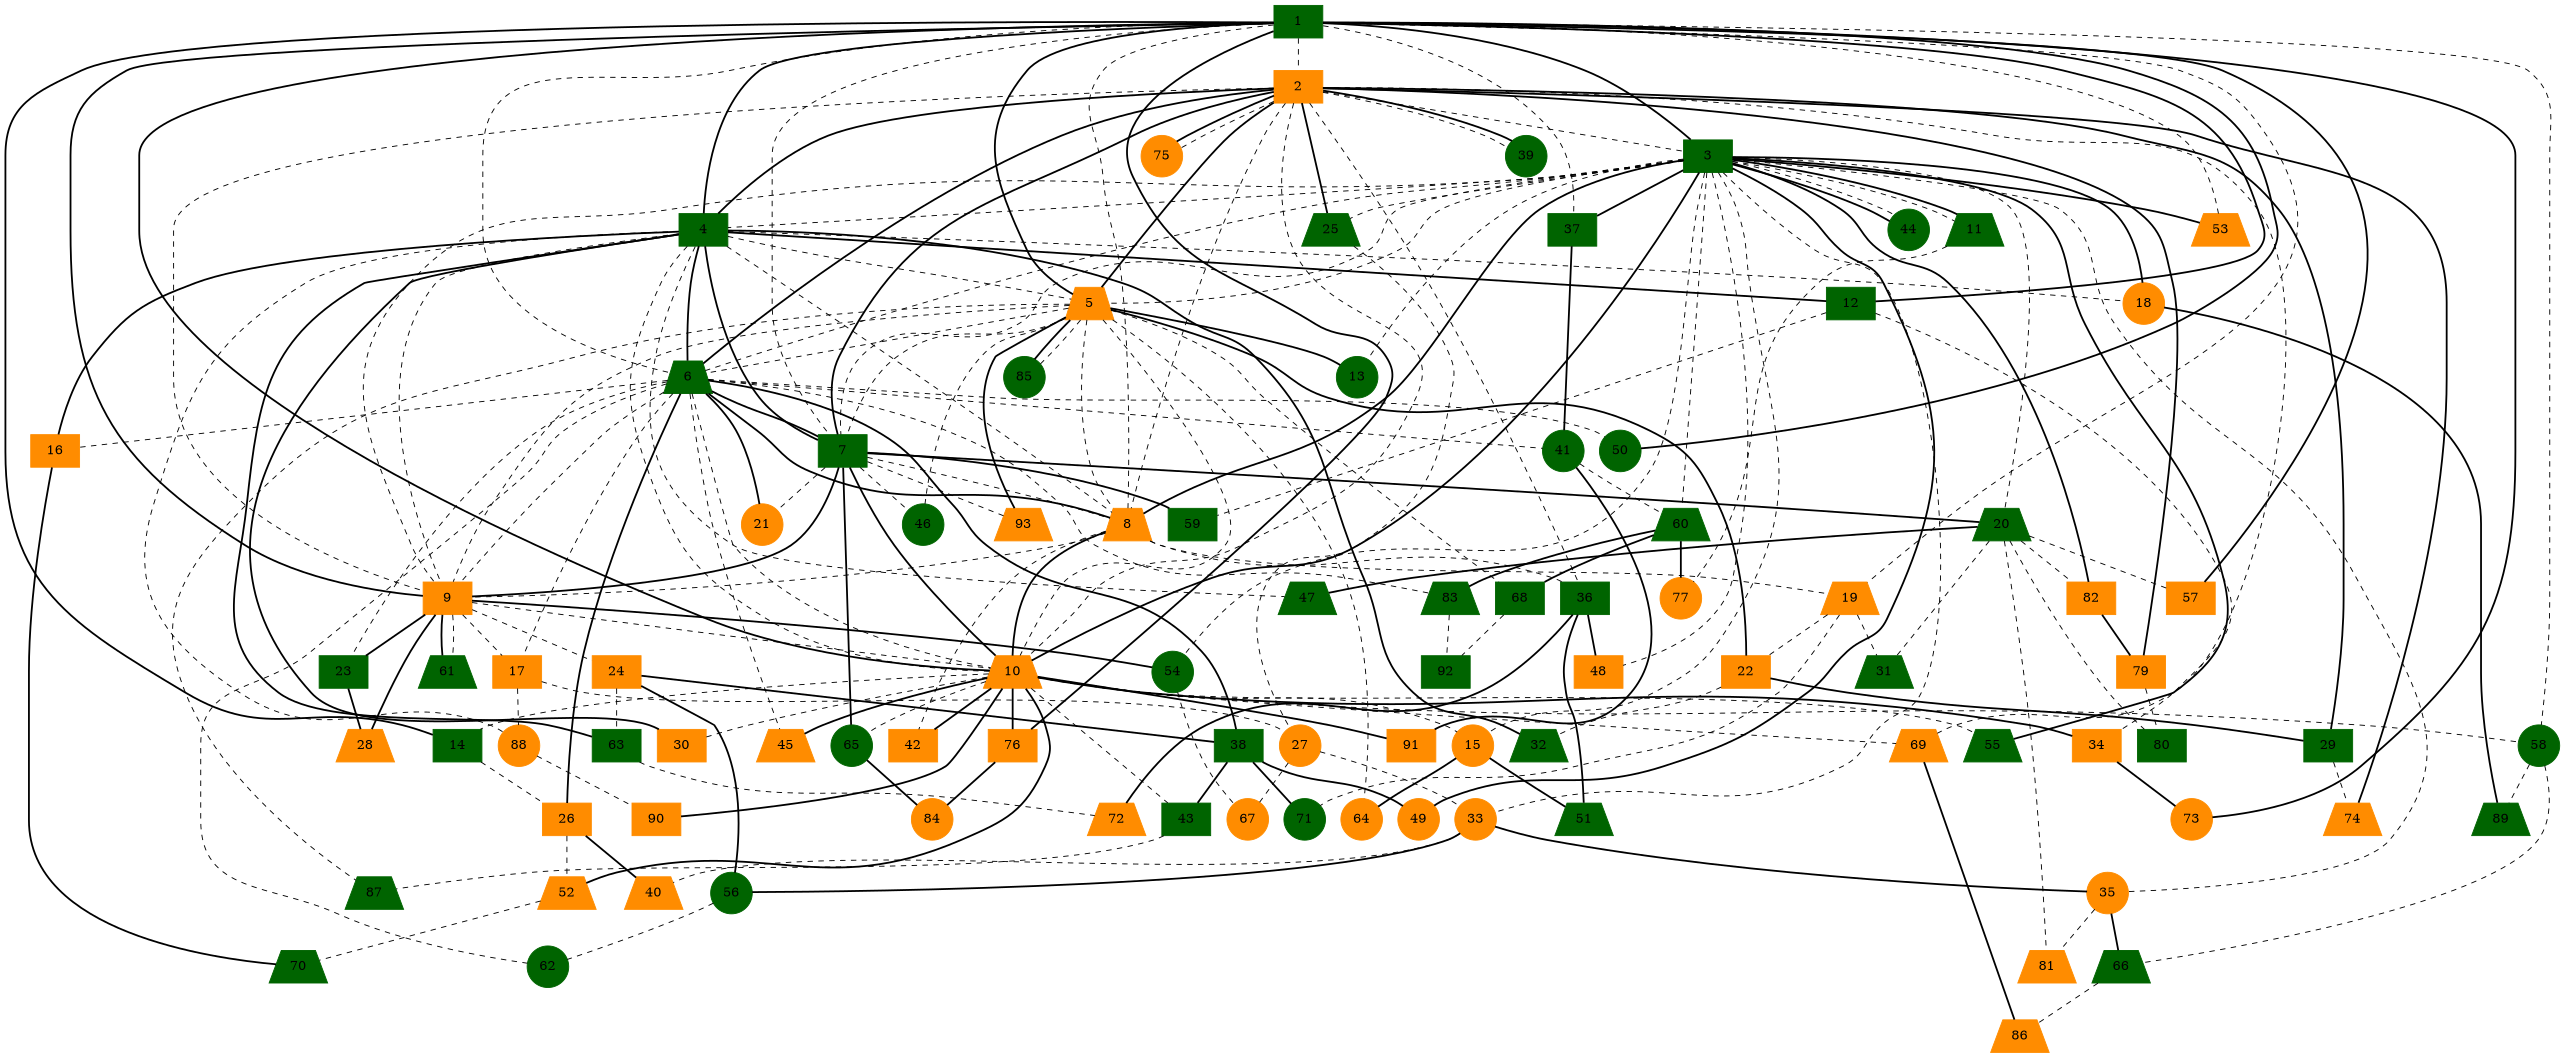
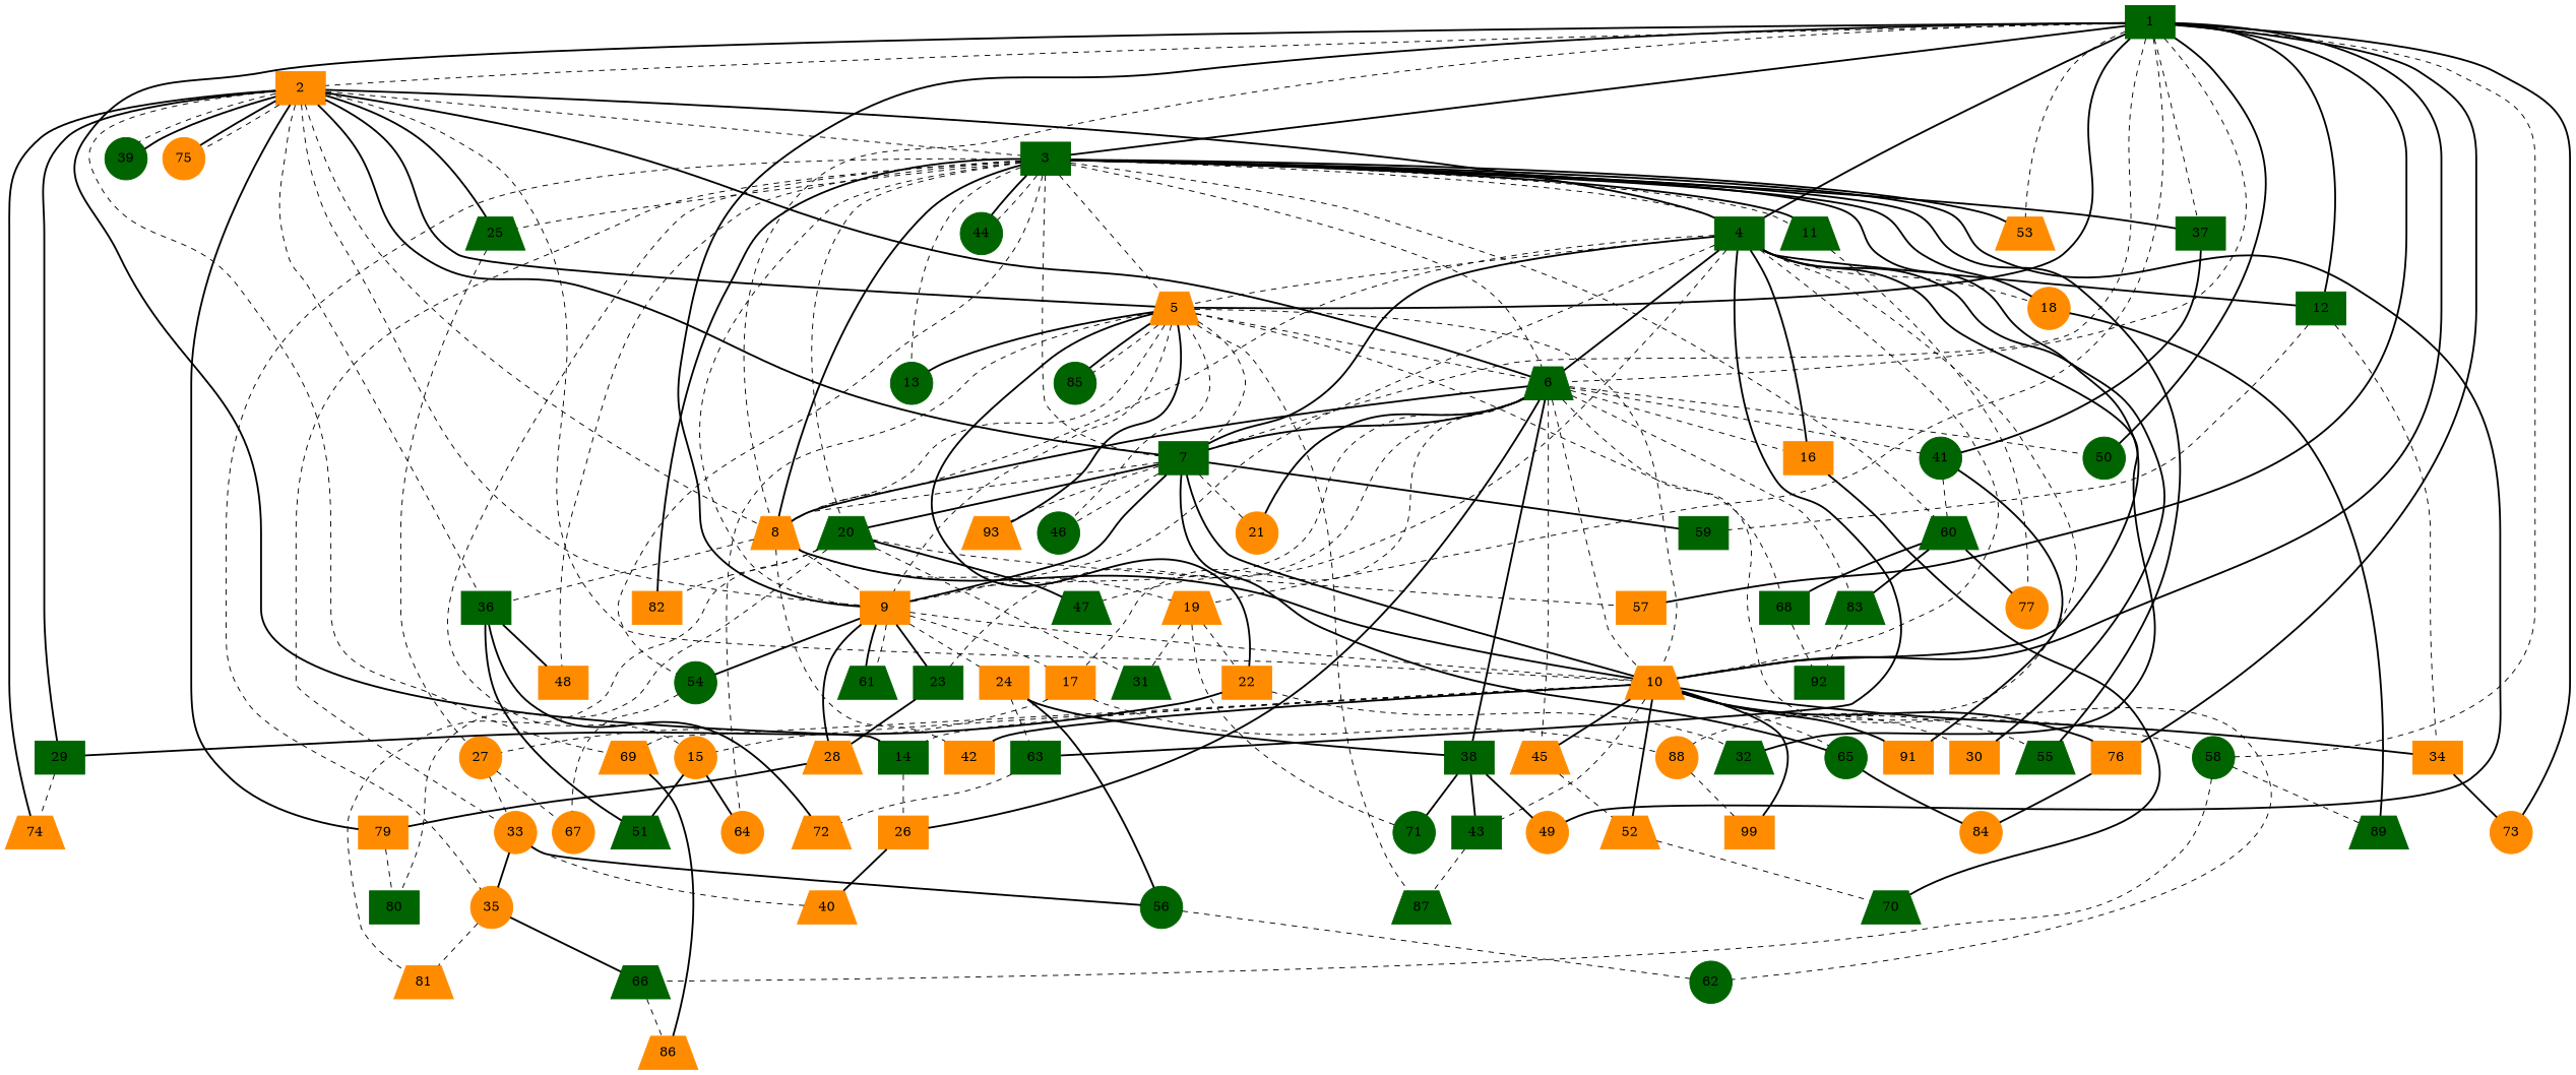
  graph {
    node [color=darkgreen shape=box style=filled]
    edge [style=dashed]
    1
    2 [color=darkorange]
    3
    4
    5 [color=darkorange shape=trapezium]
    6 [shape=trapezium]
    7
    8 [color=darkorange shape=trapezium]
    9 [color=darkorange]
    10 [color=darkorange shape=trapezium]
    12
    14
    19 [color=darkorange shape=trapezium]
    37
    50 [shape=circle]
    53 [color=darkorange shape=trapezium]
    57 [color=darkorange]
    58 [shape=circle]
    73 [color=darkorange shape=circle]
    76 [color=darkorange]
    25 [shape=trapezium]
    29
    36
    39 [shape=circle]
    69 [color=darkorange shape=trapezium]
    74 [color=darkorange shape=trapezium]
    75 [color=darkorange shape=circle]
    79 [color=darkorange]
    11 [shape=trapezium]
    13 [shape=circle]
    15 [color=darkorange shape=circle]
    18 [color=darkorange shape=circle]
    20 [shape=trapezium]
    33 [color=darkorange shape=circle]
    35 [color=darkorange shape=circle]
    44 [shape=circle]
    48 [color=darkorange]
    49 [color=darkorange shape=circle]
    54 [shape=circle]
    55 [shape=trapezium]
    60 [shape=trapezium]
    82 [color=darkorange]
    16 [color=darkorange]
    30 [color=darkorange]
    32 [shape=trapezium]
    47 [shape=trapezium]
    63
    88 [color=darkorange shape=circle]
    22 [color=darkorange]
    46 [shape=circle]
    64 [color=darkorange shape=circle]
    68
    85 [shape=circle]
    87 [shape=trapezium]
    93 [color=darkorange shape=trapezium]
    17 [color=darkorange]
    21 [color=darkorange shape=circle]
    23
    26 [color=darkorange]
    38
    41 [shape=circle]
    45 [color=darkorange shape=trapezium]
    62 [shape=circle]
    83 [shape=trapezium]
    59
    65 [shape=circle]
    42 [color=darkorange]
    24 [color=darkorange]
    28 [color=darkorange shape=trapezium]
    61 [shape=trapezium]
    34 [color=darkorange]
    43
    52 [color=darkorange shape=trapezium]
-   90 [color=darkorange]
+   90 [color=darkorange label=99]
    91 [color=darkorange]
    31 [shape=trapezium]
    71 [shape=circle]
    89 [shape=trapezium]
    66 [shape=trapezium]
    84 [color=darkorange shape=circle]
    27 [color=darkorange shape=circle]
    51 [shape=trapezium]
    72 [color=darkorange shape=trapezium]
    86 [color=darkorange shape=trapezium]
    80
    77 [color=darkorange shape=circle]
    81 [color=darkorange shape=trapezium]
    56 [shape=circle]
    40 [color=darkorange shape=trapezium]
    67 [color=darkorange shape=circle]
    70 [shape=trapezium]
    92
    1 -- 2
    1 -- 3 [style=bold]
    1 -- 4 [style=bold]
    1 -- 5 [style=bold]
    1 -- 6
    1 -- 7
    1 -- 8
    1 -- 9 [style=bold]
    1 -- 10 [style=bold]
    1 -- 12 [style=bold]
    1 -- 14 [style=bold]
    1 -- 19
    1 -- 37
    1 -- 50 [style=bold]
    1 -- 53
    1 -- 57 [style=bold]
    1 -- 58
    1 -- 73 [style=bold]
    1 -- 76 [style=bold]
    2 -- 3
    2 -- 4 [style=bold]
    2 -- 5 [style=bold]
    2 -- 6 [style=bold]
    2 -- 7 [style=bold]
    2 -- 8
    2 -- 9
    2 -- 10
    2 -- 25 [style=bold]
    2 -- 29 [style=bold]
    2 -- 36
    2 -- 39
    2 -- 39 [style=bold]
    2 -- 69
    2 -- 74 [style=bold]
    2 -- 75 [style=bold]
    2 -- 75
    2 -- 79 [style=bold]
    3 -- 4
    3 -- 5
    3 -- 6
    3 -- 7
    3 -- 8 [style=bold]
    3 -- 9
    3 -- 10 [style=bold]
    3 -- 37 [style=bold]
    3 -- 53 [style=bold]
    3 -- 25
    3 -- 11
    3 -- 11 [style=bold]
    3 -- 13
    3 -- 15
    3 -- 18 [style=bold]
    3 -- 20
    3 -- 33
    3 -- 35
    3 -- 44 [style=bold]
    3 -- 44
    3 -- 48
    3 -- 49 [style=bold]
    3 -- 54
    3 -- 55 [style=bold]
    3 -- 60
    3 -- 82 [style=bold]
    4 -- 5
    4 -- 6 [style=bold]
    4 -- 7 [style=bold]
    4 -- 8
    4 -- 9
    4 -- 10
    4 -- 12 [style=bold]
    4 -- 18
    4 -- 16 [style=bold]
    4 -- 30 [style=bold]
    4 -- 32 [style=bold]
    4 -- 47
    4 -- 63 [style=bold]
    4 -- 88
    5 -- 6
    5 -- 7
    5 -- 8
    5 -- 9
    5 -- 10
    5 -- 13 [style=bold]
    5 -- 22 [style=bold]
    5 -- 46
    5 -- 64
    5 -- 68
    5 -- 85 [style=bold]
    5 -- 85
    5 -- 87
    5 -- 93 [style=bold]
    6 -- 7 [style=bold]
    6 -- 8 [style=bold]
    6 -- 9
    6 -- 10
    6 -- 50
    6 -- 16
    6 -- 17
    6 -- 21 [style=bold]
    6 -- 23
    6 -- 26 [style=bold]
    6 -- 38 [style=bold]
    6 -- 41
    6 -- 45
    6 -- 62
    6 -- 83
    7 -- 8
    7 -- 9 [style=bold]
    7 -- 10 [style=bold]
    7 -- 20 [style=bold]
    7 -- 46
    7 -- 93
    7 -- 21
    7 -- 59 [style=bold]
    7 -- 65 [style=bold]
    8 -- 9
    8 -- 10 [style=bold]
    8 -- 19
    8 -- 36
    8 -- 42
    9 -- 10
    9 -- 54 [style=bold]
    9 -- 17
    9 -- 23 [style=bold]
    9 -- 24
    9 -- 28 [style=bold]
    9 -- 61 [style=bold]
    9 -- 61
    10 -- 14
    10 -- 58
    10 -- 76 [style=bold]
    10 -- 69
    10 -- 15
    10 -- 55
    10 -- 30
    10 -- 45 [style=bold]
    10 -- 65
    10 -- 42 [style=bold]
    10 -- 34 [style=bold]
    10 -- 43
    10 -- 52 [style=bold]
    10 -- 90 [style=bold]
    10 -- 91 [style=bold]
    12 -- 59
    12 -- 34
    14 -- 26
    19 -- 22
    19 -- 31
    19 -- 71
    37 -- 41 [style=bold]
    58 -- 89
    58 -- 66
    76 -- 84 [style=bold]
    25 -- 27
    29 -- 74
    36 -- 48 [style=bold]
    36 -- 51 [style=bold]
    36 -- 72 [style=bold]
    69 -- 86 [style=bold]
    79 -- 80
    11 -- 77
    15 -- 64 [style=bold]
    15 -- 51 [style=bold]
    18 -- 89 [style=bold]
    20 -- 57
    20 -- 82
    20 -- 47 [style=bold]
    20 -- 31
    20 -- 80
    20 -- 81
    33 -- 35 [style=bold]
    33 -- 56 [style=bold]
    33 -- 40
    35 -- 66 [style=bold]
    35 -- 81
    54 -- 67
    60 -- 68 [style=bold]
    60 -- 83 [style=bold]
    60 -- 77 [style=bold]
    16 -- 70 [style=bold]
    63 -- 72
    88 -- 90
    22 -- 29 [style=bold]
    22 -- 32
    68 -- 92
    17 -- 88
    17 -- 27
    23 -- 28 [style=bold]
-   26 -- 52
+   45 -- 52
    26 -- 40 [style=bold]
    38 -- 49 [style=bold]
    38 -- 43 [style=bold]
    38 -- 71 [style=bold]
    41 -- 60
    41 -- 91 [style=bold]
    83 -- 92
    65 -- 84 [style=bold]
    24 -- 63
    24 -- 38 [style=bold]
    24 -- 56 [style=bold]
-   82 -- 79 [style=bold]
+   28 -- 79 [style=bold]
    34 -- 73 [style=bold]
    43 -- 87
    52 -- 70
    66 -- 86
    27 -- 33
    27 -- 67
    56 -- 62
  }
